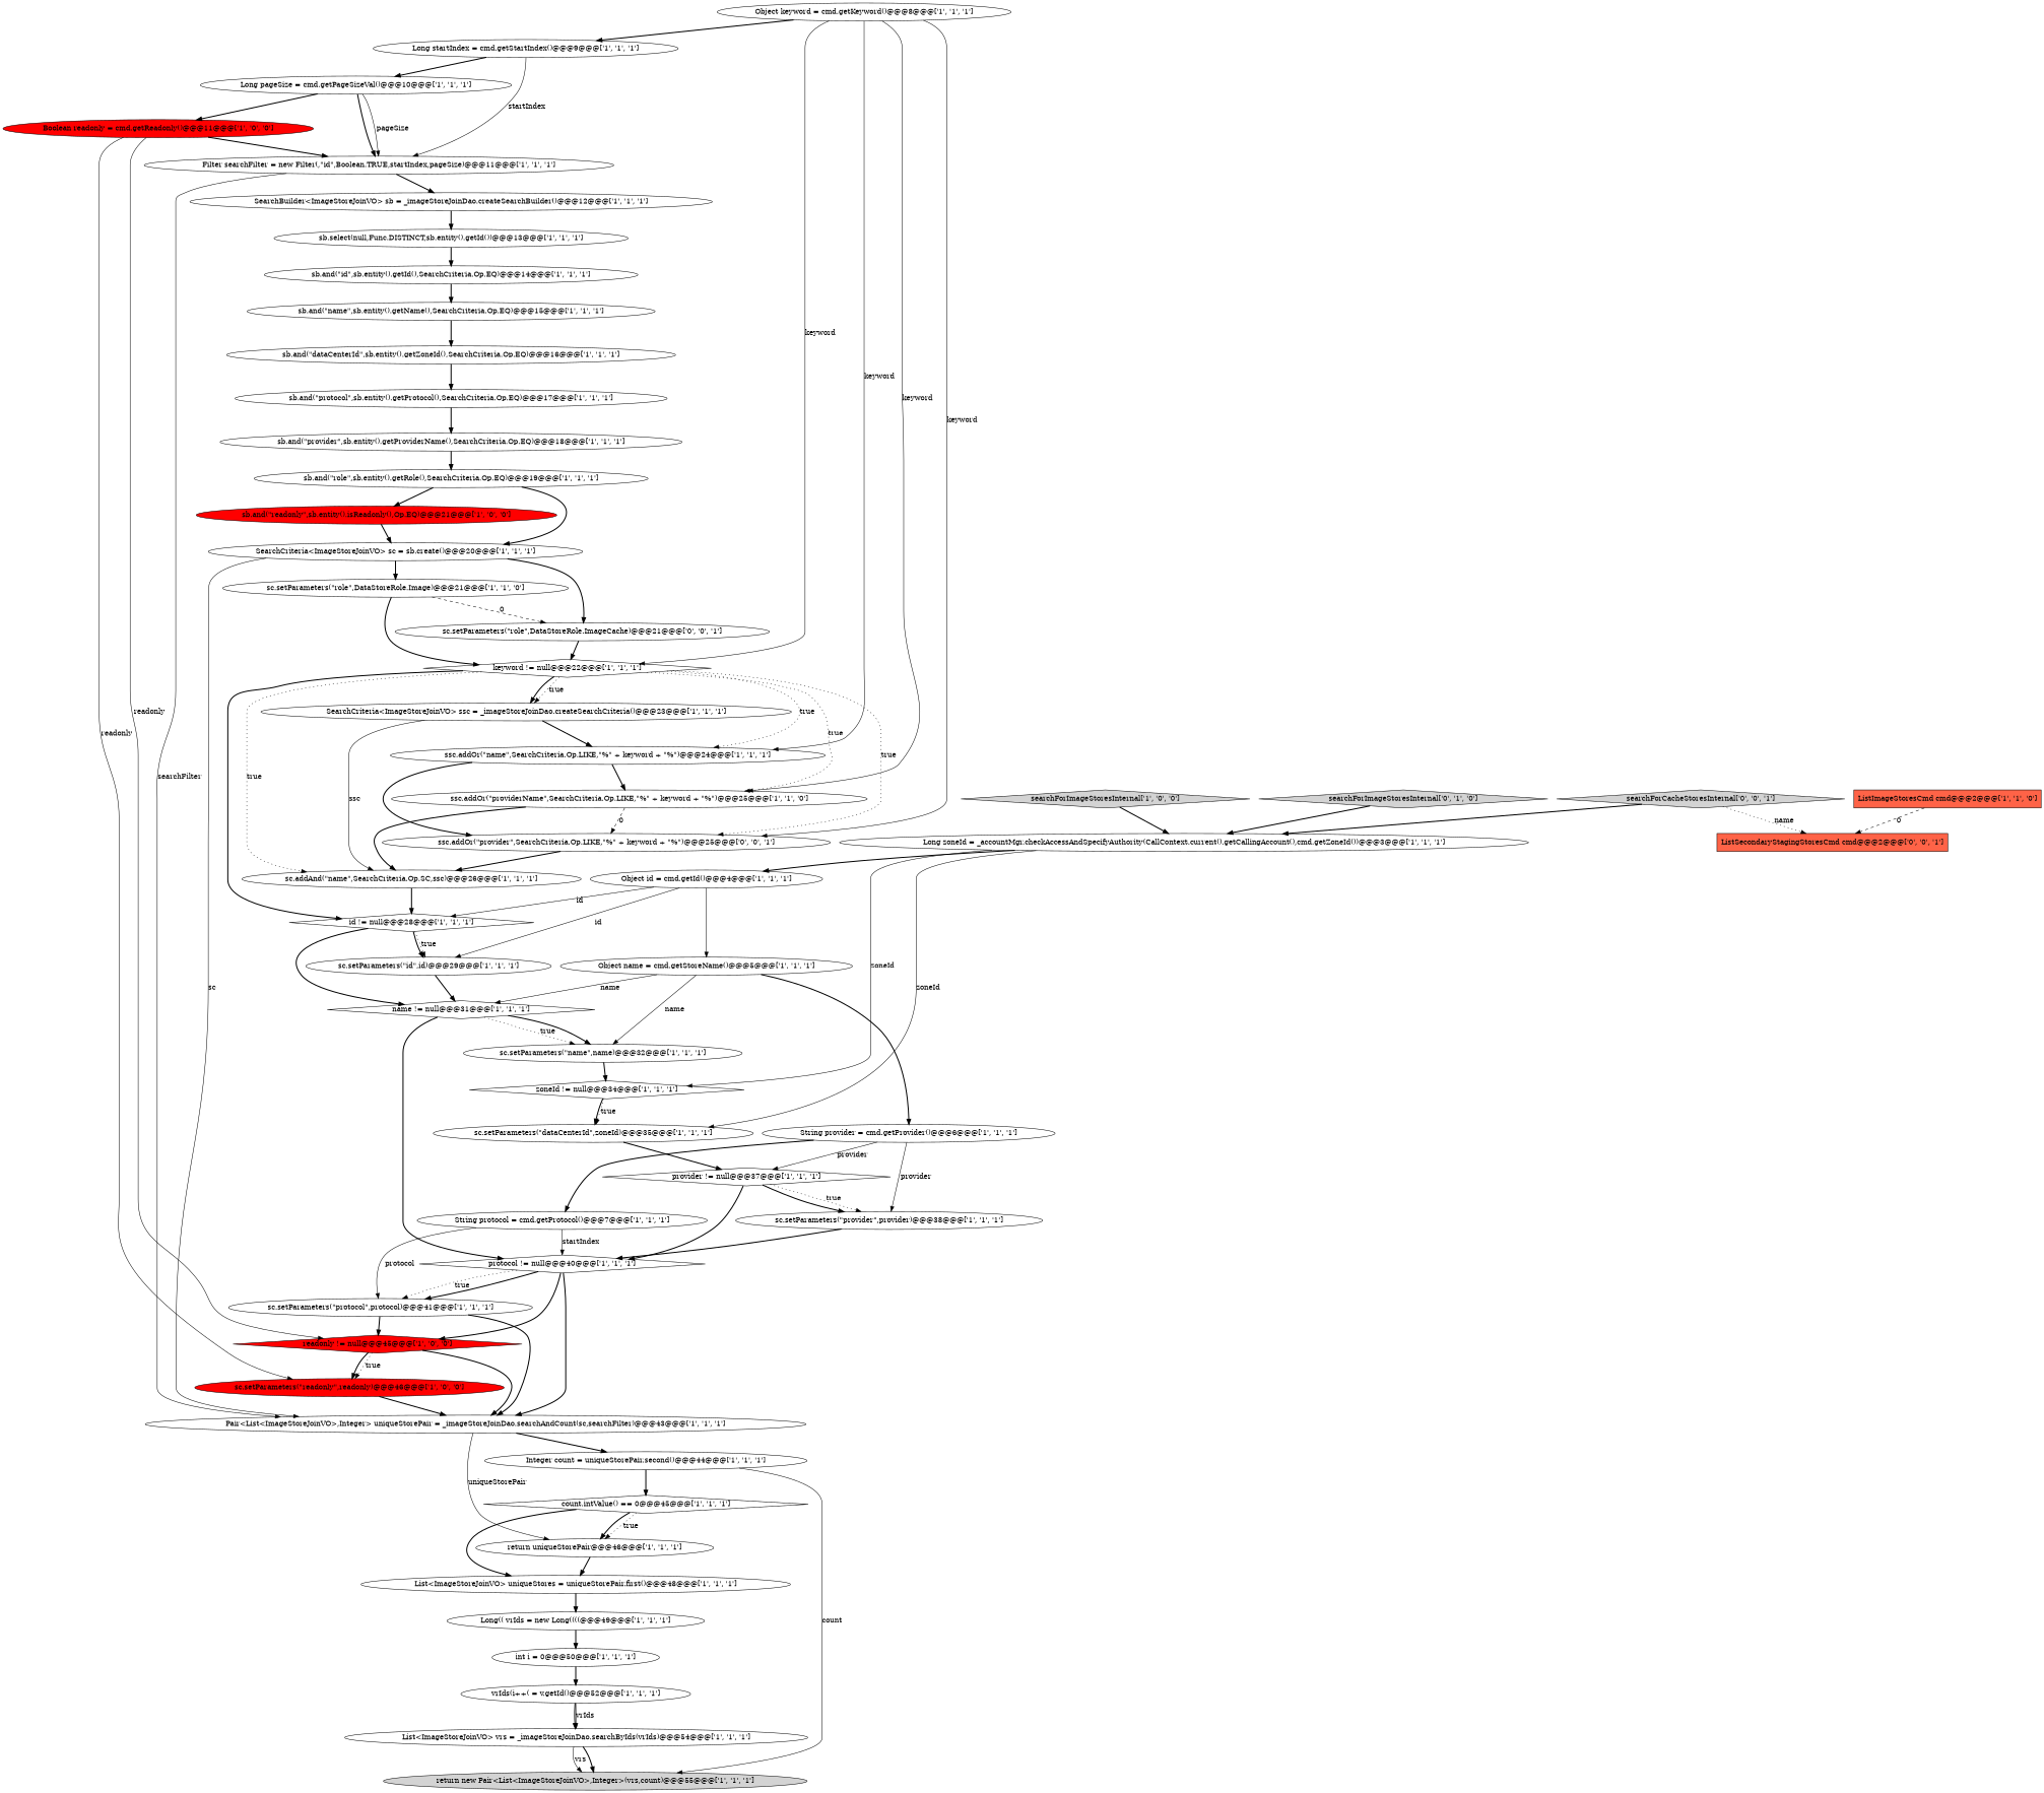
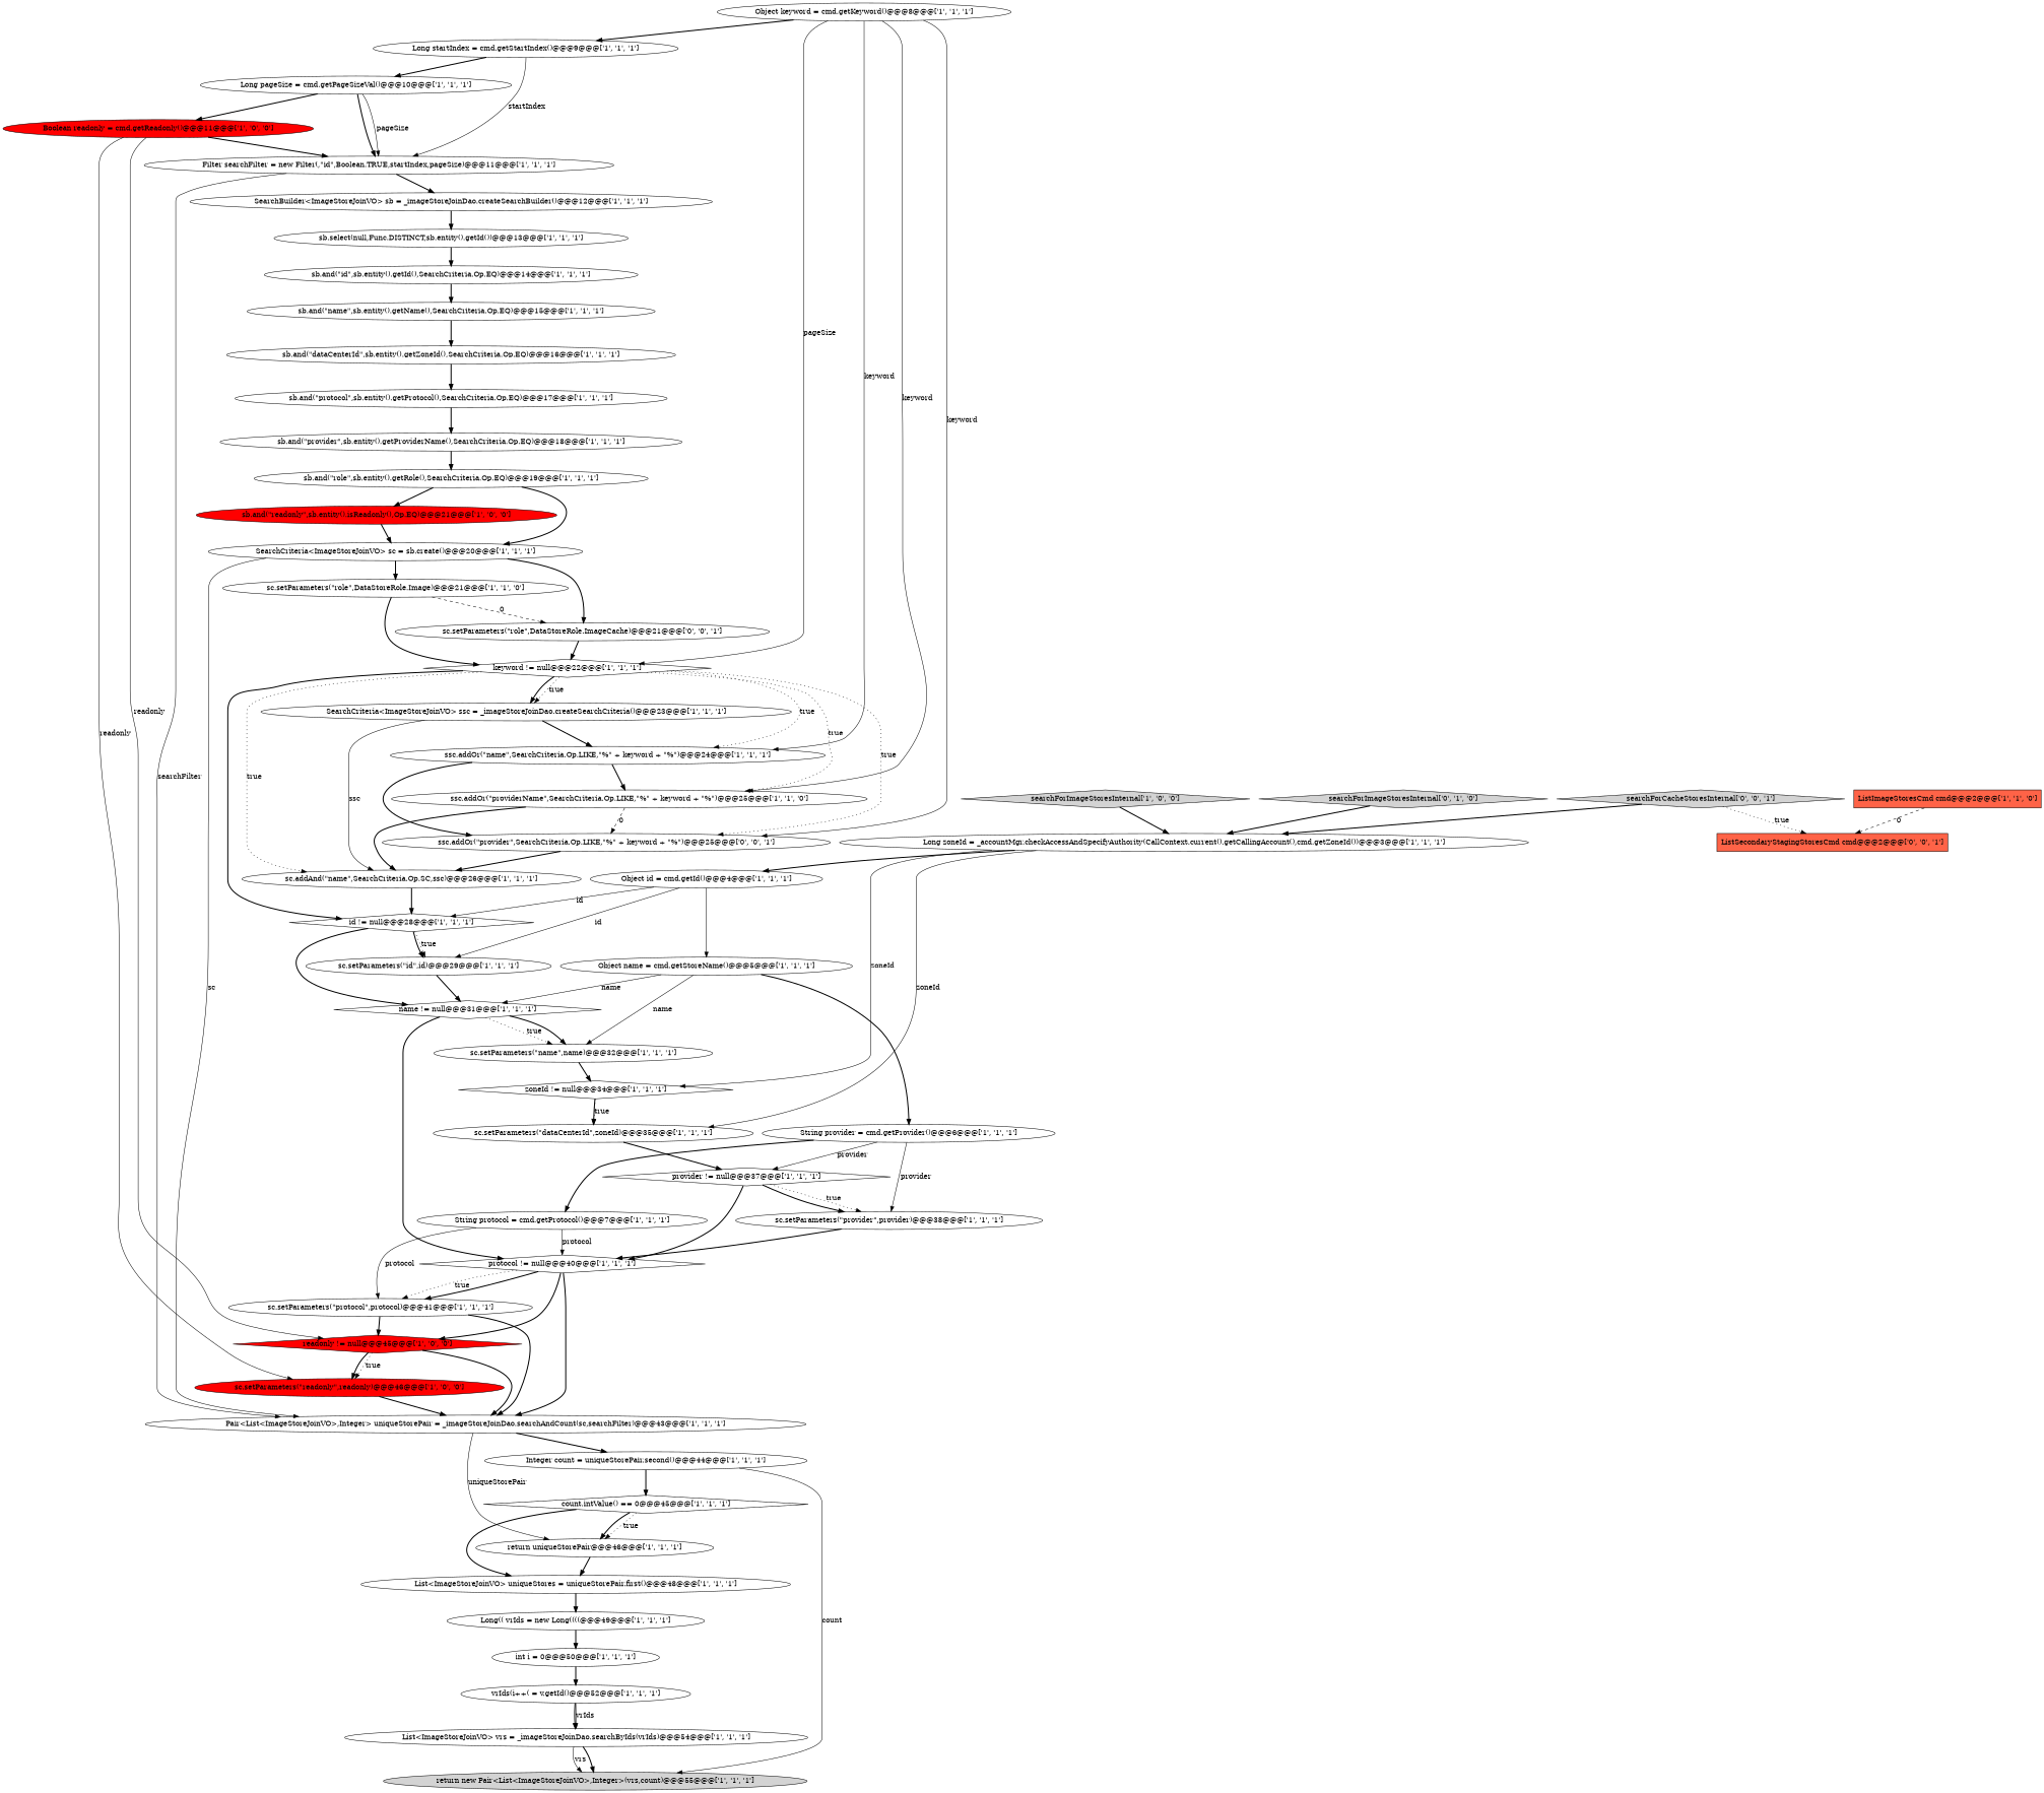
  digraph {
    node [fillcolor=white shape=ellipse style=filled]
    edge [style=bold]
    n1 [label="sc.addAnd(\"name\",SearchCriteria.Op.SC,ssc)@@@26@@@['1', '1', '1']"]
    n2 [label="id != null@@@28@@@['1', '1', '1']" shape=diamond]
    n3 [label="sc.setParameters(\"id\",id)@@@29@@@['1', '1', '1']"]
    n4 [label="name != null@@@31@@@['1', '1', '1']" shape=diamond]
    n5 [label="provider != null@@@37@@@['1', '1', '1']" shape=diamond]
    n6 [label="sc.setParameters(\"provider\",provider)@@@38@@@['1', '1', '1']"]
    n7 [label="protocol != null@@@40@@@['1', '1', '1']" shape=diamond]
    n8 [label="Pair<List<ImageStoreJoinVO>,Integer> uniqueStorePair = _imageStoreJoinDao.searchAndCount(sc,searchFilter)@@@43@@@['1', '1', '1']"]
    n9 [fillcolor=red label="readonly != null@@@45@@@['1', '0', '0']" shape=diamond]
    n10 [label="sc.setParameters(\"protocol\",protocol)@@@41@@@['1', '1', '1']"]
    n11 [label="Long startIndex = cmd.getStartIndex()@@@9@@@['1', '1', '1']"]
    n12 [label="Filter searchFilter = new Filter(,\"id\",Boolean.TRUE,startIndex,pageSize)@@@11@@@['1', '1', '1']"]
    n13 [label="Long pageSize = cmd.getPageSizeVal()@@@10@@@['1', '1', '1']"]
    n14 [label="SearchBuilder<ImageStoreJoinVO> sb = _imageStoreJoinDao.createSearchBuilder()@@@12@@@['1', '1', '1']"]
    n15 [fillcolor=red label="Boolean readonly = cmd.getReadonly()@@@11@@@['1', '0', '0']"]
    n16 [label="SearchCriteria<ImageStoreJoinVO> ssc = _imageStoreJoinDao.createSearchCriteria()@@@23@@@['1', '1', '1']"]
    n17 [label="ssc.addOr(\"name\",SearchCriteria.Op.LIKE,\"%\" + keyword + \"%\")@@@24@@@['1', '1', '1']"]
    n18 [label="ssc.addOr(\"providerName\",SearchCriteria.Op.LIKE,\"%\" + keyword + \"%\")@@@25@@@['1', '1', '0']"]
    n19 [label="ssc.addOr(\"provider\",SearchCriteria.Op.LIKE,\"%\" + keyword + \"%\")@@@25@@@['0', '0', '1']"]
    n20 [label="return uniqueStorePair@@@46@@@['1', '1', '1']"]
    n21 [label="Integer count = uniqueStorePair.second()@@@44@@@['1', '1', '1']"]
    n22 [label="List<ImageStoreJoinVO> uniqueStores = uniqueStorePair.first()@@@48@@@['1', '1', '1']"]
    n23 [fillcolor=lightgray label="return new Pair<List<ImageStoreJoinVO>,Integer>(vrs,count)@@@55@@@['1', '1', '1']"]
    n24 [label="count.intValue() == 0@@@45@@@['1', '1', '1']" shape=diamond]
    n25 [label="Long zoneId = _accountMgr.checkAccessAndSpecifyAuthority(CallContext.current().getCallingAccount(),cmd.getZoneId())@@@3@@@['1', '1', '1']"]
    n26 [label="zoneId != null@@@34@@@['1', '1', '1']" shape=diamond]
    n27 [label="Object id = cmd.getId()@@@4@@@['1', '1', '1']"]
    n28 [label="sc.setParameters(\"dataCenterId\",zoneId)@@@35@@@['1', '1', '1']"]
    n29 [label="Object name = cmd.getStoreName()@@@5@@@['1', '1', '1']"]
    n30 [fillcolor=red label="sc.setParameters(\"readonly\",readonly)@@@46@@@['1', '0', '0']"]
    n31 [label="String provider = cmd.getProvider()@@@6@@@['1', '1', '1']"]
    n32 [label="String protocol = cmd.getProtocol()@@@7@@@['1', '1', '1']"]
    n33 [fillcolor=red label="sb.and(\"readonly\",sb.entity().isReadonly(),Op.EQ)@@@21@@@['1', '0', '0']"]
    n34 [label="SearchCriteria<ImageStoreJoinVO> sc = sb.create()@@@20@@@['1', '1', '1']"]
    n35 [label="sc.setParameters(\"role\",DataStoreRole.Image)@@@21@@@['1', '1', '0']"]
    n36 [label="sc.setParameters(\"role\",DataStoreRole.ImageCache)@@@21@@@['0', '0', '1']"]
    n37 [label="keyword != null@@@22@@@['1', '1', '1']" shape=diamond]
    n38 [label="sb.and(\"id\",sb.entity().getId(),SearchCriteria.Op.EQ)@@@14@@@['1', '1', '1']"]
    n39 [label="sb.and(\"name\",sb.entity().getName(),SearchCriteria.Op.EQ)@@@15@@@['1', '1', '1']"]
    n40 [label="sb.and(\"dataCenterId\",sb.entity().getZoneId(),SearchCriteria.Op.EQ)@@@16@@@['1', '1', '1']"]
    n41 [label="sb.and(\"provider\",sb.entity().getProviderName(),SearchCriteria.Op.EQ)@@@18@@@['1', '1', '1']"]
    n42 [label="sb.and(\"role\",sb.entity().getRole(),SearchCriteria.Op.EQ)@@@19@@@['1', '1', '1']"]
    n43 [label="sc.setParameters(\"name\",name)@@@32@@@['1', '1', '1']"]
    n44 [fillcolor=lightgray label="searchForImageStoresInternal['1', '0', '0']" shape=diamond]
    n45 [fillcolor=tomato label="ListImageStoresCmd cmd@@@2@@@['1', '1', '0']" shape=box]
    n46 [fillcolor=tomato label="ListSecondaryStagingStoresCmd cmd@@@2@@@['0', '0', '1']" shape=box]
    n47 [label="List<ImageStoreJoinVO> vrs = _imageStoreJoinDao.searchByIds(vrIds)@@@54@@@['1', '1', '1']"]
    n48 [label="vrIds(i++( = v.getId()@@@52@@@['1', '1', '1']"]
    n49 [label="sb.and(\"protocol\",sb.entity().getProtocol(),SearchCriteria.Op.EQ)@@@17@@@['1', '1', '1']"]
    n50 [label="sb.select(null,Func.DISTINCT,sb.entity().getId())@@@13@@@['1', '1', '1']"]
    n51 [label="Object keyword = cmd.getKeyword()@@@8@@@['1', '1', '1']"]
    n52 [label="Long(( vrIds = new Long((((@@@49@@@['1', '1', '1']"]
    n53 [label="int i = 0@@@50@@@['1', '1', '1']"]
    n54 [fillcolor=lightgray label="searchForImageStoresInternal['0', '1', '0']" shape=diamond]
    n55 [fillcolor=lightgray label="searchForCacheStoresInternal['0', '0', '1']" shape=diamond]
    n1 -> n2
    n2 -> n3 [label=true style=dotted]
    n2 -> n3
    n2 -> n4
    n3 -> n4
    n4 -> n7
    n4 -> n43 [label=true style=dotted]
    n4 -> n43
    n5 -> n6 [label=true style=dotted]
    n5 -> n6
    n5 -> n7
    n6 -> n7
    n7 -> n8
    n7 -> n9
    n7 -> n10 [label=true style=dotted]
    n7 -> n10
    n8 -> n20 [label=uniqueStorePair style=solid]
    n8 -> n21
    n9 -> n8
    n9 -> n30 [label=true style=dotted]
    n9 -> n30
    n10 -> n8
    n10 -> n9
    n11 -> n12 [label=startIndex style=solid]
    n11 -> n13
    n12 -> n8 [label=searchFilter style=solid]
    n12 -> n14
    n13 -> n12
    n13 -> n12 [label=pageSize style=solid]
    n13 -> n15
    n14 -> n50
    n15 -> n9 [label=readonly style=solid]
    n15 -> n12
    n15 -> n30 [label=readonly style=solid]
    n16 -> n1 [label=ssc style=solid]
    n16 -> n17
    n17 -> n18
    n17 -> n19
    n18 -> n1
    n18 -> n19 [label=0 style=dashed]
    n19 -> n1
    n20 -> n22
    n21 -> n23 [label=count style=solid]
    n21 -> n24
    n22 -> n52
    n24 -> n20
    n24 -> n20 [label=true style=dotted]
    n24 -> n22
    n25 -> n26 [label=zoneId style=solid]
    n25 -> n27
    n25 -> n28 [label=zoneId style=solid]
    n26 -> n28
    n26 -> n28 [label=true style=dotted]
    n27 -> n2 [label=id style=solid]
    n27 -> n3 [label=id style=solid]
    n27 -> n29 [style=solid]
    n28 -> n5
    n29 -> n4 [label=name style=solid]
    n29 -> n31
    n29 -> n43 [label=name style=solid]
    n30 -> n8
    n31 -> n5 [label=provider style=solid]
    n31 -> n6 [label=provider style=solid]
    n31 -> n32
-   n32 -> n7 [label=startIndex style=solid]
+   n32 -> n7 [label=protocol style=solid]
    n32 -> n10 [label=protocol style=solid]
    n33 -> n34
    n34 -> n8 [label=sc style=solid]
    n34 -> n35
    n34 -> n36
    n35 -> n36 [label=0 style=dashed]
    n35 -> n37
    n36 -> n37
    n37 -> n1 [label=true style=dotted]
    n37 -> n2
    n37 -> n16 [label=true style=dotted]
    n37 -> n16
    n37 -> n17 [label=true style=dotted]
    n37 -> n18 [label=true style=dotted]
    n37 -> n19 [label=true style=dotted]
    n38 -> n39
    n39 -> n40
    n40 -> n49
    n41 -> n42
    n42 -> n33
    n42 -> n34
    n43 -> n26
    n44 -> n25
    n45 -> n46 [label=0 style=dashed]
    n47 -> n23
    n47 -> n23 [label=vrs style=solid]
    n48 -> n47
    n48 -> n47 [label=vrIds style=solid]
    n49 -> n41
    n50 -> n38
    n51 -> n11
    n51 -> n17 [label=keyword style=solid]
    n51 -> n18 [label=keyword style=solid]
    n51 -> n19 [label=keyword style=solid]
-   n51 -> n37 [label=keyword style=solid]
+   n51 -> n37 [label=pageSize style=solid]
    n52 -> n53
    n53 -> n48
    n54 -> n25
    n55 -> n25
-   n55 -> n46 [label=name style=dotted]
+   n55 -> n46 [label=true style=dotted]
  }
